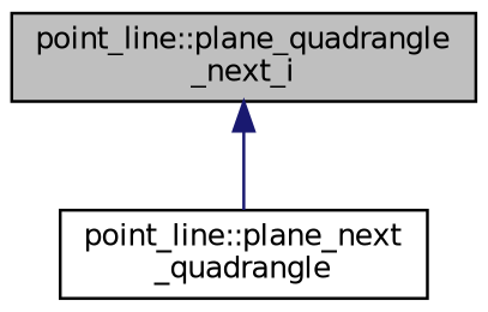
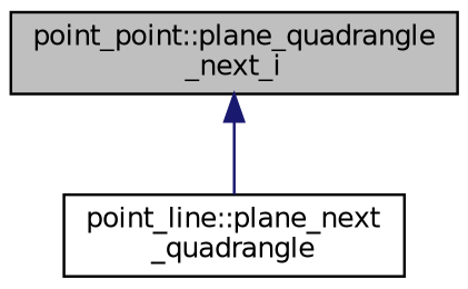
  digraph {
    rankdir=TB
    node [color=black fontname=Helvetica fontsize=10 shape=record style=filled]
-   n1 [fillcolor=grey75 fontcolor=black height=0.2 label="point_line::plane_quadrangle\l_next_i" width=0.4]
+   n1 [fillcolor=grey75 fontcolor=black height=0.2 label="point_point::plane_quadrangle\l_next_i" width=0.4]
    n2 [fillcolor=white height=0.2 label="point_line::plane_next\l_quadrangle" width=0.4]
    n1 -> n2 [color=midnightblue dir=back fontname=Helvetica fontsize=10 labelfontname=Helvetica labelfontsize=10 style=solid]
  }
